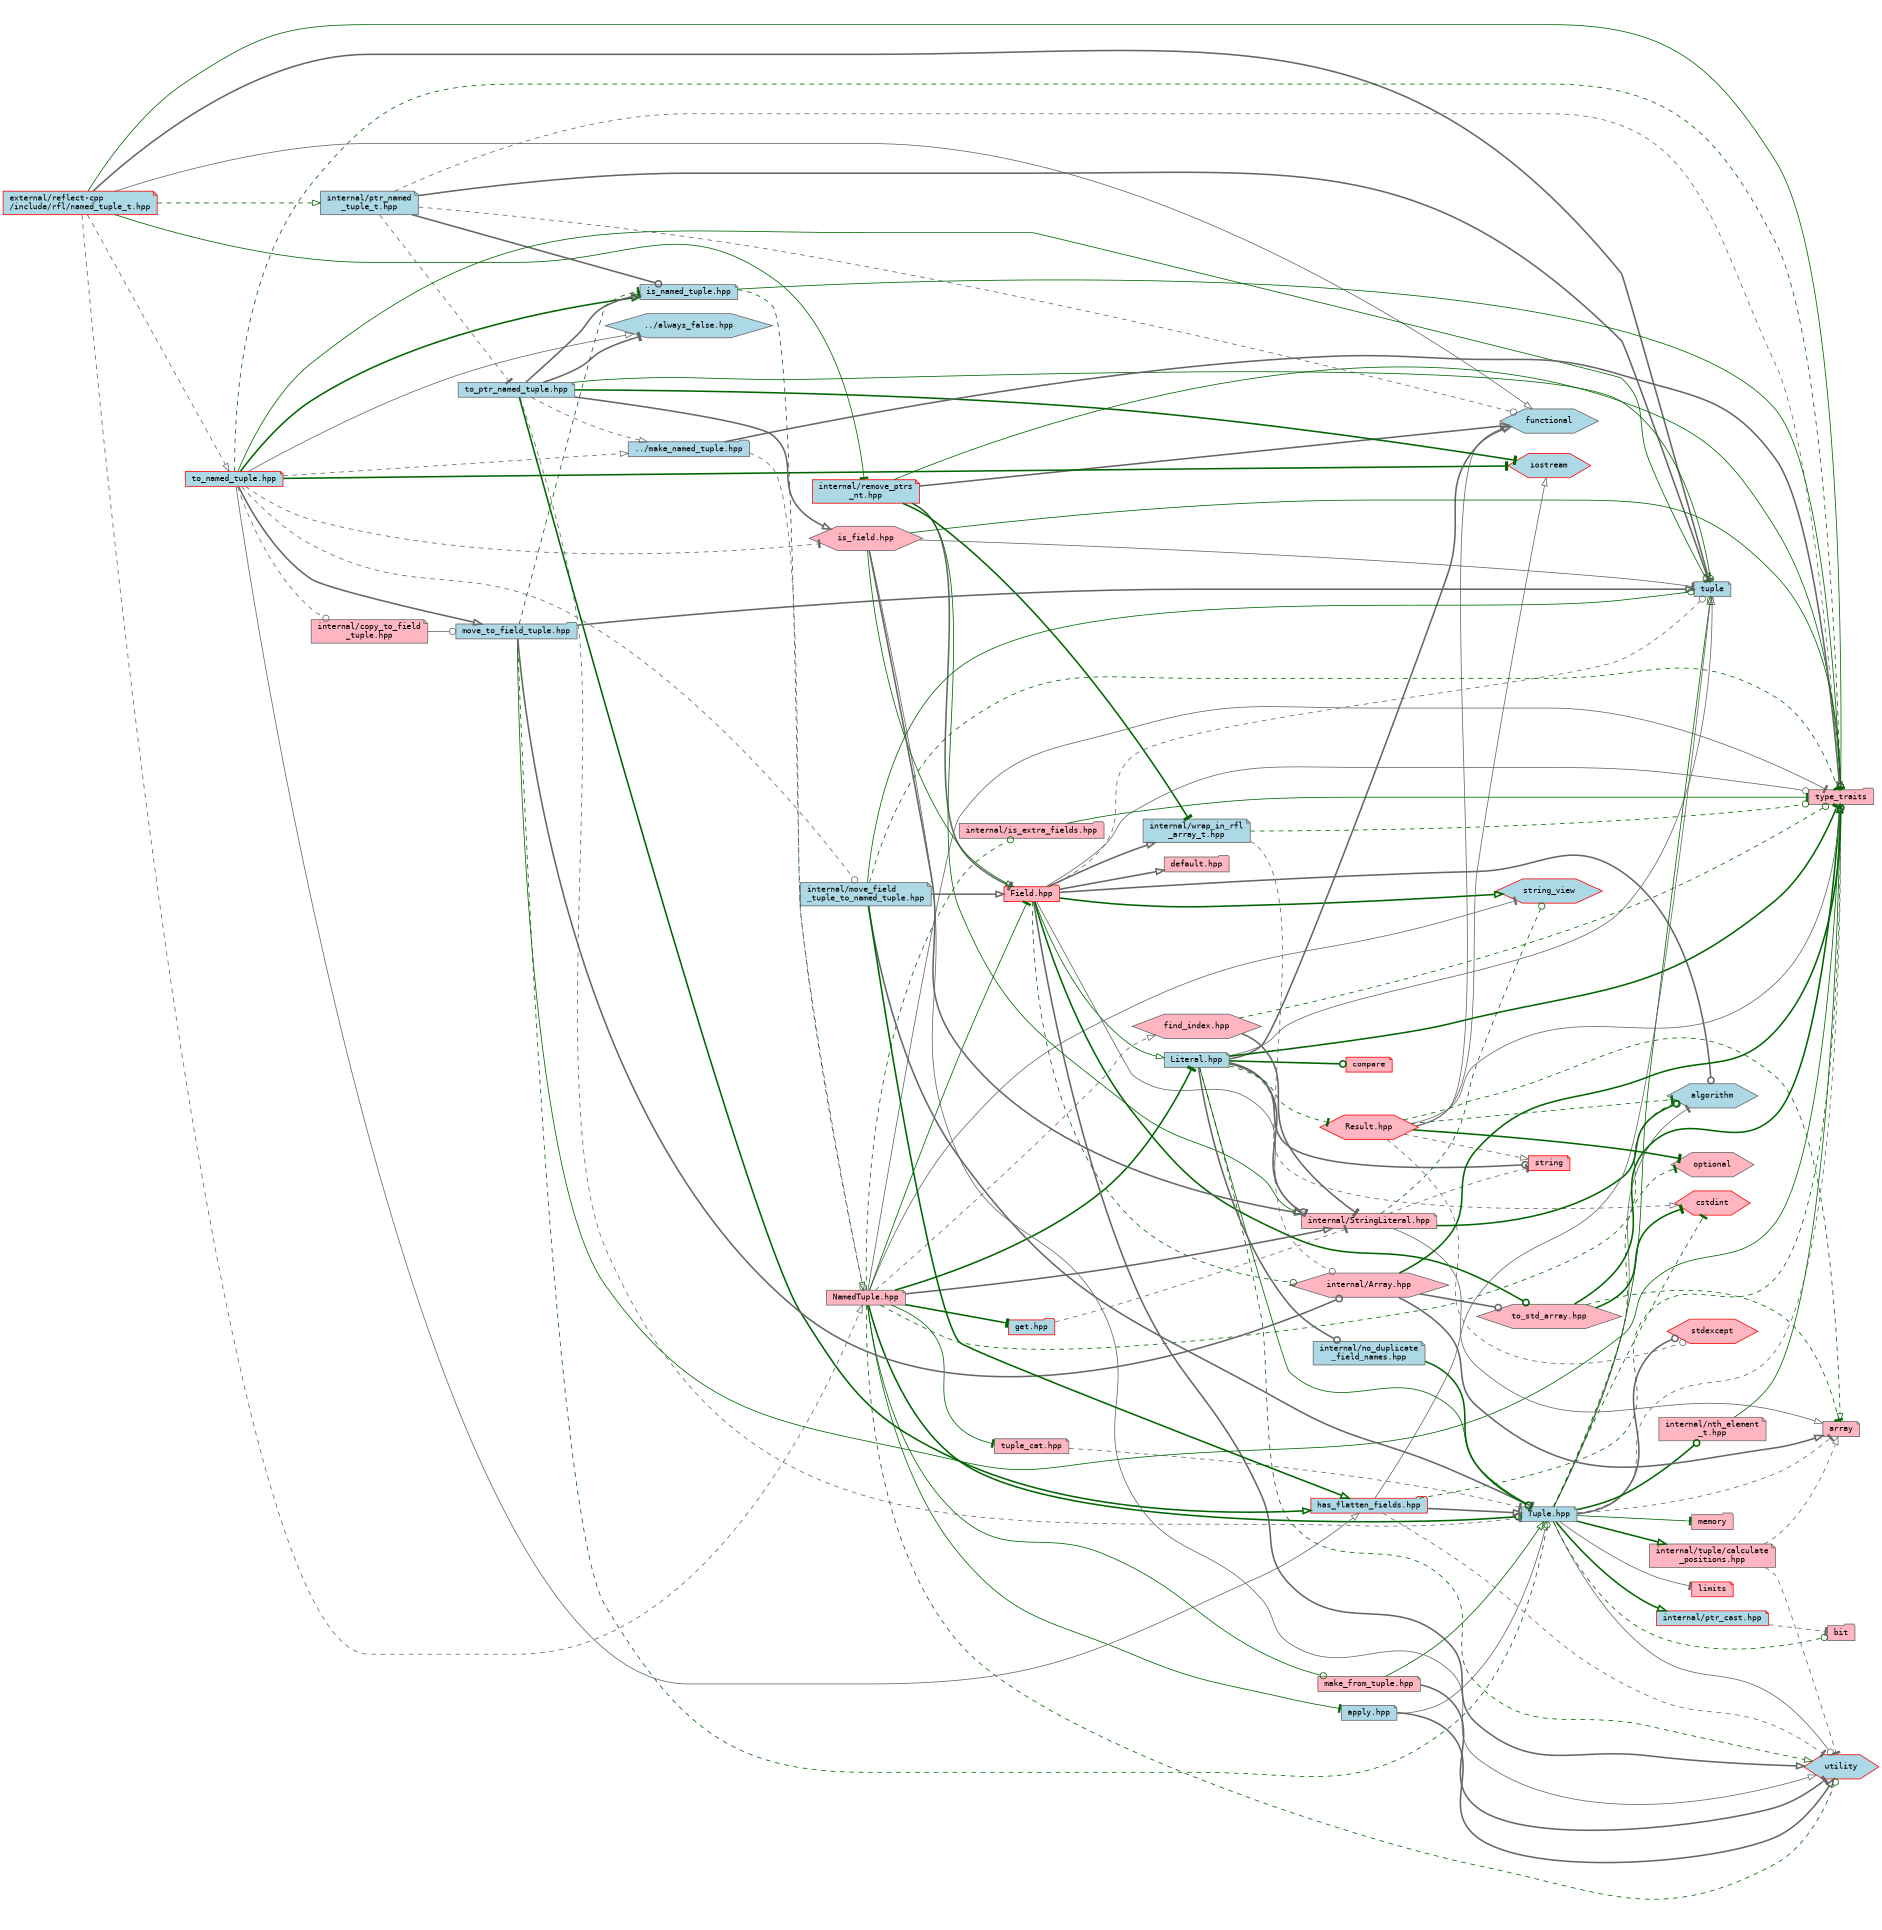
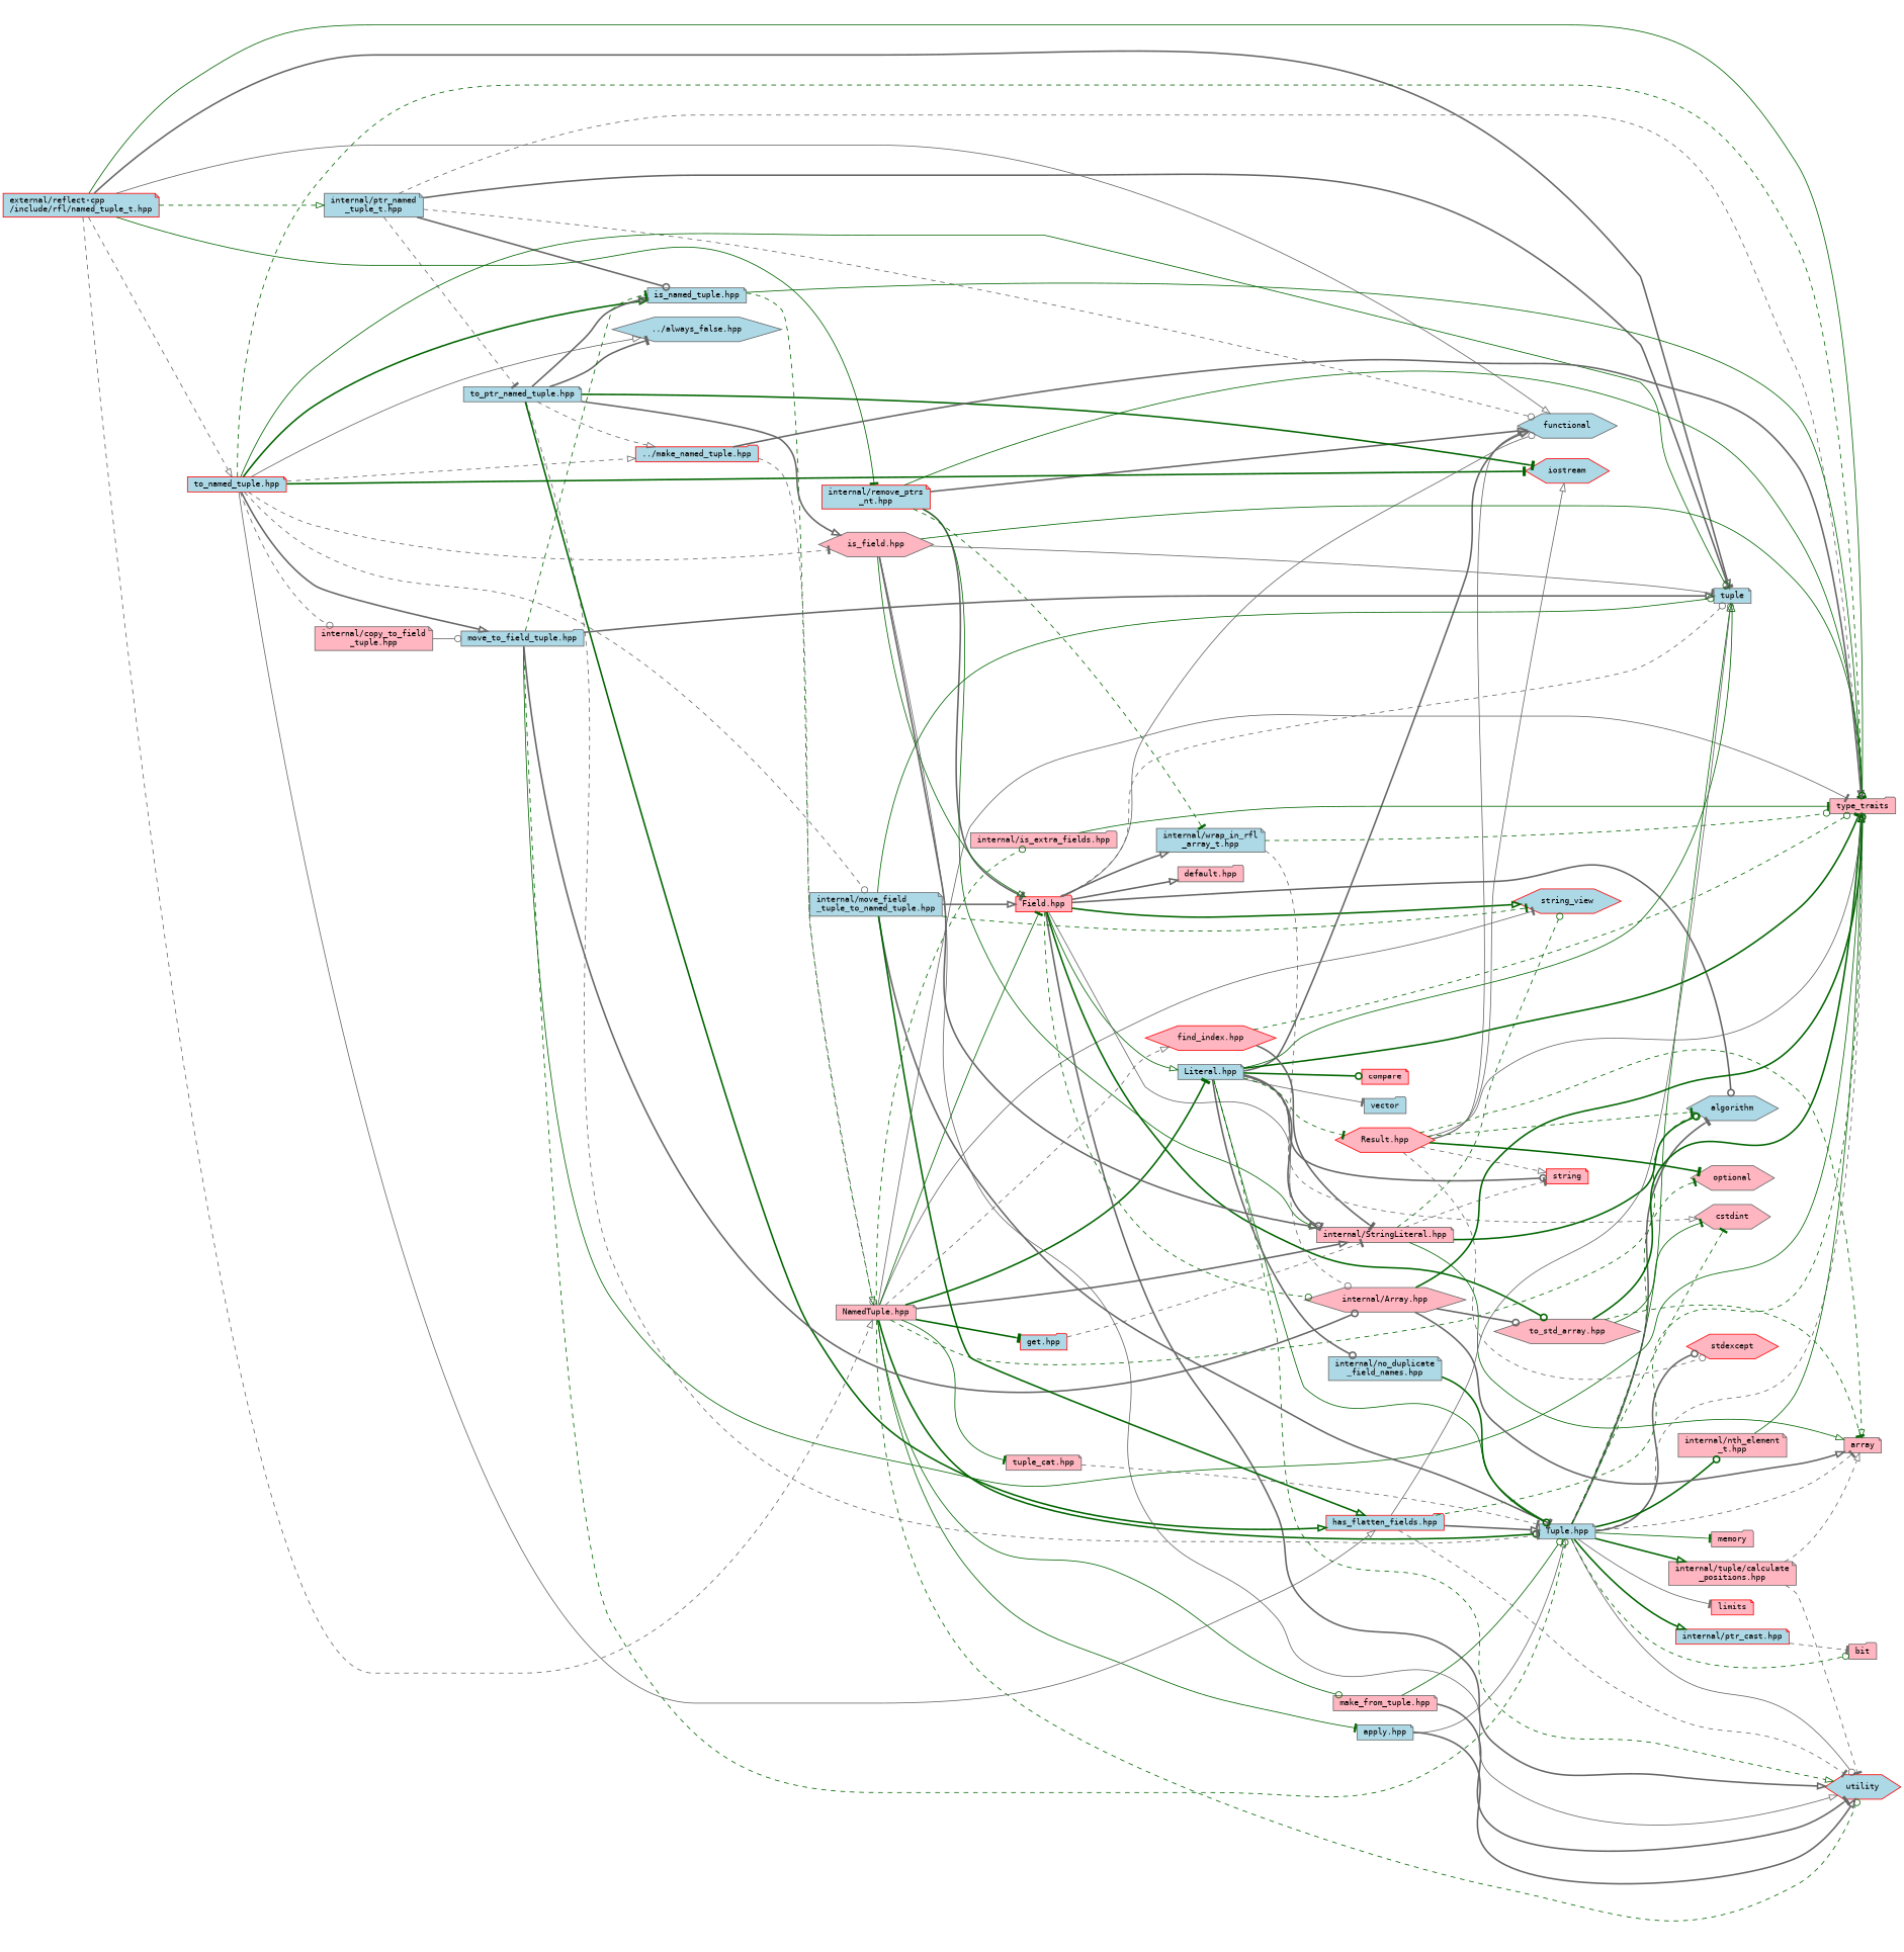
  digraph {
    fontname="DejaVu Sans Mono"
    rankdir=LR
    node [color=gray40 fillcolor=lightblue fontname="DejaVu Sans Mono" fontsize=10 shape=note style=filled]
    edge [arrowhead=onormal color=gray40 fontname="DejaVu Sans Mono" fontsize=10 labelfontname=Helvetica labelfontsize=10 style=bold]
    n1 [color=red fontcolor=black height=0.2 label="external/reflect-cpp\l/include/rfl/named_tuple_t.hpp" width=0.4]
    n2 [height=0.2 label=functional shape=hexagon width=0.4]
    n3 [height=0.2 label=tuple width=0.4]
    n4 [fillcolor=lightpink height=0.2 label=type_traits shape=folder width=0.4]
    n5 [fillcolor=lightpink height=0.2 label="NamedTuple.hpp" width=0.4]
    n6 [height=0.2 label="internal/ptr_named\l_tuple_t.hpp" width=0.4]
    n7 [color=red height=0.2 label="internal/remove_ptrs\l_nt.hpp" width=0.4]
    n8 [color=red height=0.2 label="to_named_tuple.hpp" width=0.4]
    n9 [height=0.2 label=algorithm shape=hexagon width=0.4]
    n10 [color=red height=0.2 label=string_view shape=hexagon width=0.4]
    n11 [color=red height=0.2 label=utility shape=hexagon width=0.4]
    n12 [color=red fillcolor=lightpink height=0.2 label="Field.hpp" shape=folder width=0.4]
    n13 [height=0.2 label="Literal.hpp" width=0.4]
    n14 [height=0.2 label="Tuple.hpp" width=0.4]
    n15 [fillcolor=lightpink height=0.2 label="internal/StringLiteral.hpp" width=0.4]
    n16 [height=0.2 label="apply.hpp" width=0.4]
    n17 [color=red height=0.2 label="get.hpp" shape=folder width=0.4]
-   n18 [fillcolor=lightpink height=0.2 label="find_index.hpp" shape=hexagon width=0.4]
+   n18 [color=red fillcolor=lightpink height=0.2 label="find_index.hpp" shape=hexagon width=0.4]
    n19 [fillcolor=lightpink height=0.2 label="internal/is_extra_fields.hpp" shape=folder width=0.4]
    n20 [fillcolor=lightpink height=0.2 label="make_from_tuple.hpp" width=0.4]
    n21 [fillcolor=lightpink height=0.2 label="tuple_cat.hpp" width=0.4]
    n22 [height=0.2 label="is_named_tuple.hpp" width=0.4]
    n23 [height=0.2 label="to_ptr_named_tuple.hpp" width=0.4]
    n24 [height=0.2 label="internal/wrap_in_rfl\l_array_t.hpp" width=0.4]
    n25 [color=red height=0.2 label=iostream shape=hexagon width=0.4]
    n26 [height=0.2 label="../always_false.hpp" shape=hexagon width=0.4]
-   n27 [height=0.2 label="../make_named_tuple.hpp" shape=folder width=0.4]
+   n27 [color=red height=0.2 label="../make_named_tuple.hpp" shape=folder width=0.4]
    n28 [color=red height=0.2 label="has_flatten_fields.hpp" shape=folder width=0.4]
    n29 [fillcolor=lightpink height=0.2 label="is_field.hpp" shape=hexagon width=0.4]
    n30 [fillcolor=lightpink height=0.2 label="internal/copy_to_field\l_tuple.hpp" width=0.4]
    n31 [height=0.2 label="move_to_field_tuple.hpp" shape=folder width=0.4]
    n32 [height=0.2 label="internal/move_field\l_tuple_to_named_tuple.hpp" width=0.4]
    n33 [fillcolor=lightpink height=0.2 label="default.hpp" shape=folder width=0.4]
    n34 [fillcolor=lightpink height=0.2 label="internal/Array.hpp" shape=hexagon width=0.4]
    n35 [fillcolor=lightpink height=0.2 label="to_std_array.hpp" shape=hexagon width=0.4]
    n36 [color=red fillcolor=lightpink height=0.2 label=compare width=0.4]
-   n37 [color=red fillcolor=lightpink height=0.2 label=cstdint shape=hexagon width=0.4]
+   n37 [fillcolor=lightpink height=0.2 label=cstdint shape=hexagon width=0.4]
    n38 [color=red fillcolor=lightpink height=0.2 label=string width=0.4]
+   n39 [height=0.2 label=vector shape=folder width=0.4]
    n40 [color=red fillcolor=lightpink height=0.2 label="Result.hpp" shape=hexagon width=0.4]
    n41 [height=0.2 label="internal/no_duplicate\l_field_names.hpp" width=0.4]
    n42 [fillcolor=lightpink height=0.2 label=array width=0.4]
    n43 [fillcolor=lightpink height=0.2 label=optional shape=hexagon width=0.4]
    n44 [color=red fillcolor=lightpink height=0.2 label=stdexcept shape=hexagon width=0.4]
    n45 [fillcolor=lightpink height=0.2 label=bit shape=folder width=0.4]
    n46 [color=red fillcolor=lightpink height=0.2 label=limits width=0.4]
    n47 [fillcolor=lightpink height=0.2 label=memory shape=folder width=0.4]
    n48 [fillcolor=lightpink height=0.2 label="internal/nth_element\l_t.hpp" width=0.4]
    n49 [color=red height=0.2 label="internal/ptr_cast.hpp" width=0.4]
    n50 [fillcolor=lightpink height=0.2 label="internal/tuple/calculate\l_positions.hpp" width=0.4]
    n1 -> n2 [style=solid]
    n1 -> n3
    n1 -> n4 [arrowhead=odot color=darkgreen style=solid]
    n1 -> n5 [style=dashed]
    n1 -> n6 [color=darkgreen style=dashed]
    n1 -> n7 [arrowhead=tee color=darkgreen style=solid]
    n1 -> n8 [style=dashed]
    n5 -> n4 [arrowhead=tee style=solid]
    n5 -> n9 [arrowhead=odot color=darkgreen style=dashed]
    n5 -> n10 [arrowhead=tee style=solid]
    n5 -> n11 [arrowhead=odot color=darkgreen style=dashed]
    n5 -> n12 [arrowhead=tee color=darkgreen style=solid]
    n5 -> n13 [arrowhead=tee color=darkgreen]
    n5 -> n14 [arrowhead=odot color=darkgreen]
    n5 -> n15
    n5 -> n16 [arrowhead=tee color=darkgreen style=solid]
    n5 -> n17 [arrowhead=tee color=darkgreen]
    n5 -> n18 [style=dashed]
    n5 -> n19 [arrowhead=odot color=darkgreen style=dashed]
    n5 -> n20 [arrowhead=odot color=darkgreen style=solid]
    n5 -> n21 [arrowhead=tee color=darkgreen style=solid]
    n6 -> n2 [arrowhead=odot style=dashed]
    n6 -> n3 [arrowhead=tee]
    n6 -> n4 [arrowhead=tee style=dashed]
    n6 -> n22 [arrowhead=odot]
    n6 -> n23 [arrowhead=tee style=dashed]
    n7 -> n2
    n7 -> n4 [arrowhead=tee color=darkgreen style=solid]
    n7 -> n12 [arrowhead=tee]
    n7 -> n15 [color=darkgreen style=solid]
-   n7 -> n24 [arrowhead=tee color=darkgreen]
+   n7 -> n24 [arrowhead=tee color=darkgreen style=dashed]
    n8 -> n3 [arrowhead=odot color=darkgreen style=solid]
    n8 -> n4 [arrowhead=odot color=darkgreen style=dashed]
    n8 -> n22 [color=darkgreen]
    n8 -> n25 [arrowhead=tee color=darkgreen]
    n8 -> n26 [style=solid]
    n8 -> n27 [style=dashed]
    n8 -> n28 [style=solid]
    n8 -> n29 [arrowhead=tee style=dashed]
    n8 -> n30 [arrowhead=odot style=dashed]
    n8 -> n31
    n8 -> n32 [arrowhead=odot style=dashed]
    n12 -> n3 [arrowhead=odot style=dashed]
-   n12 -> n4 [arrowhead=odot style=solid]
+   n12 -> n2 [arrowhead=odot style=solid]
    n12 -> n9 [arrowhead=odot]
    n12 -> n10 [color=darkgreen]
    n12 -> n11
    n12 -> n13 [color=darkgreen style=solid]
    n12 -> n15 [arrowhead=tee style=solid]
    n12 -> n24
    n12 -> n33
    n12 -> n34 [arrowhead=odot color=darkgreen style=dashed]
    n12 -> n35 [arrowhead=odot color=darkgreen]
    n13 -> n2
-   n13 -> n3 [style=solid]
+   n13 -> n3 [color=darkgreen style=solid]
    n13 -> n4 [arrowhead=tee color=darkgreen]
    n13 -> n11 [color=darkgreen style=dashed]
    n13 -> n14 [arrowhead=tee color=darkgreen style=solid]
    n13 -> n15 [arrowhead=odot]
    n13 -> n36 [arrowhead=odot color=darkgreen]
    n13 -> n37 [style=dashed]
    n13 -> n38 [arrowhead=odot]
+   n13 -> n39 [arrowhead=tee style=solid]
    n13 -> n40 [arrowhead=tee color=darkgreen style=dashed]
    n13 -> n41 [arrowhead=odot]
    n14 -> n3 [color=darkgreen style=solid]
    n14 -> n4 [style=dashed]
-   n14 -> n9 [arrowhead=tee style=solid]
+   n14 -> n9 [arrowhead=tee]
    n14 -> n11 [arrowhead=odot style=solid]
    n14 -> n37 [arrowhead=tee color=darkgreen style=dashed]
    n14 -> n42 [arrowhead=tee style=dashed]
    n14 -> n43 [arrowhead=tee color=darkgreen style=dashed]
    n14 -> n44 [arrowhead=odot]
    n14 -> n45 [arrowhead=odot color=darkgreen style=dashed]
    n14 -> n46 [arrowhead=tee style=solid]
    n14 -> n47 [arrowhead=tee color=darkgreen style=solid]
    n14 -> n48 [arrowhead=odot color=darkgreen]
    n14 -> n49 [color=darkgreen]
    n14 -> n50 [color=darkgreen]
    n15 -> n9 [arrowhead=odot color=darkgreen]
    n15 -> n10 [arrowhead=odot color=darkgreen style=dashed]
    n15 -> n38 [arrowhead=tee style=dashed]
-   n15 -> n42 [style=solid]
+   n15 -> n42 [color=darkgreen style=solid]
    n16 -> n11
    n16 -> n14 [style=solid]
    n17 -> n15 [arrowhead=tee style=dashed]
    n18 -> n4 [arrowhead=odot color=darkgreen style=dashed]
    n18 -> n15 [arrowhead=tee]
    n19 -> n4 [arrowhead=tee color=darkgreen style=solid]
    n20 -> n11 [arrowhead=tee]
-   n20 -> n14 [color=darkgreen style=solid]
+   n20 -> n14 [arrowhead=odot color=darkgreen style=solid]
    n21 -> n14 [arrowhead=tee style=dashed]
    n22 -> n4 [arrowhead=tee color=darkgreen style=solid]
    n22 -> n5 [color=darkgreen style=dashed]
-   n23 -> n3 [arrowhead=odot color=darkgreen style=solid]
    n23 -> n14 [arrowhead=tee style=dashed]
    n23 -> n22
    n23 -> n25 [arrowhead=tee color=darkgreen]
    n23 -> n26 [arrowhead=tee]
    n23 -> n27 [style=dashed]
    n23 -> n28 [color=darkgreen]
    n23 -> n29
    n24 -> n4 [arrowhead=odot color=darkgreen style=dashed]
    n24 -> n34 [arrowhead=odot style=dashed]
    n27 -> n4
    n27 -> n5 [arrowhead=odot style=dashed]
    n28 -> n3 [arrowhead=odot style=solid]
    n28 -> n4 [arrowhead=odot color=darkgreen style=dashed]
    n28 -> n11 [arrowhead=tee style=dashed]
    n28 -> n14
    n29 -> n3 [arrowhead=tee style=solid]
    n29 -> n4 [arrowhead=odot color=darkgreen style=solid]
    n29 -> n11 [style=solid]
    n29 -> n12 [color=darkgreen style=solid]
    n29 -> n15
    n30 -> n31 [arrowhead=odot style=solid]
    n31 -> n3
    n31 -> n4 [arrowhead=odot color=darkgreen style=solid]
    n31 -> n14 [arrowhead=odot color=darkgreen style=dashed]
    n31 -> n22 [arrowhead=tee color=darkgreen style=dashed]
    n31 -> n34 [arrowhead=odot]
    n32 -> n3 [arrowhead=odot color=darkgreen style=solid]
-   n32 -> n4 [arrowhead=tee color=darkgreen style=dashed]
+   n32 -> n10 [arrowhead=tee color=darkgreen style=dashed]
    n32 -> n12
    n32 -> n14 [arrowhead=tee]
    n32 -> n28 [color=darkgreen]
    n34 -> n4 [arrowhead=odot color=darkgreen]
    n34 -> n35 [arrowhead=odot]
    n34 -> n42
    n35 -> n4 [color=darkgreen]
-   n35 -> n37 [arrowhead=tee color=darkgreen]
+   n35 -> n37 [arrowhead=tee color=darkgreen style=solid]
    n35 -> n42 [arrowhead=tee color=darkgreen style=dashed]
    n40 -> n2 [style=solid]
    n40 -> n4 [arrowhead=odot style=solid]
    n40 -> n9 [arrowhead=tee color=darkgreen style=dashed]
    n40 -> n25 [style=solid]
    n40 -> n38 [style=dashed]
    n40 -> n42 [color=darkgreen style=dashed]
    n40 -> n43 [arrowhead=tee color=darkgreen]
    n40 -> n44 [arrowhead=odot style=dashed]
    n41 -> n14 [arrowhead=odot color=darkgreen]
    n48 -> n4 [color=darkgreen style=solid]
    n49 -> n45 [arrowhead=tee style=dashed]
    n50 -> n11 [arrowhead=tee style=dashed]
    n50 -> n42 [style=dashed]
  }
